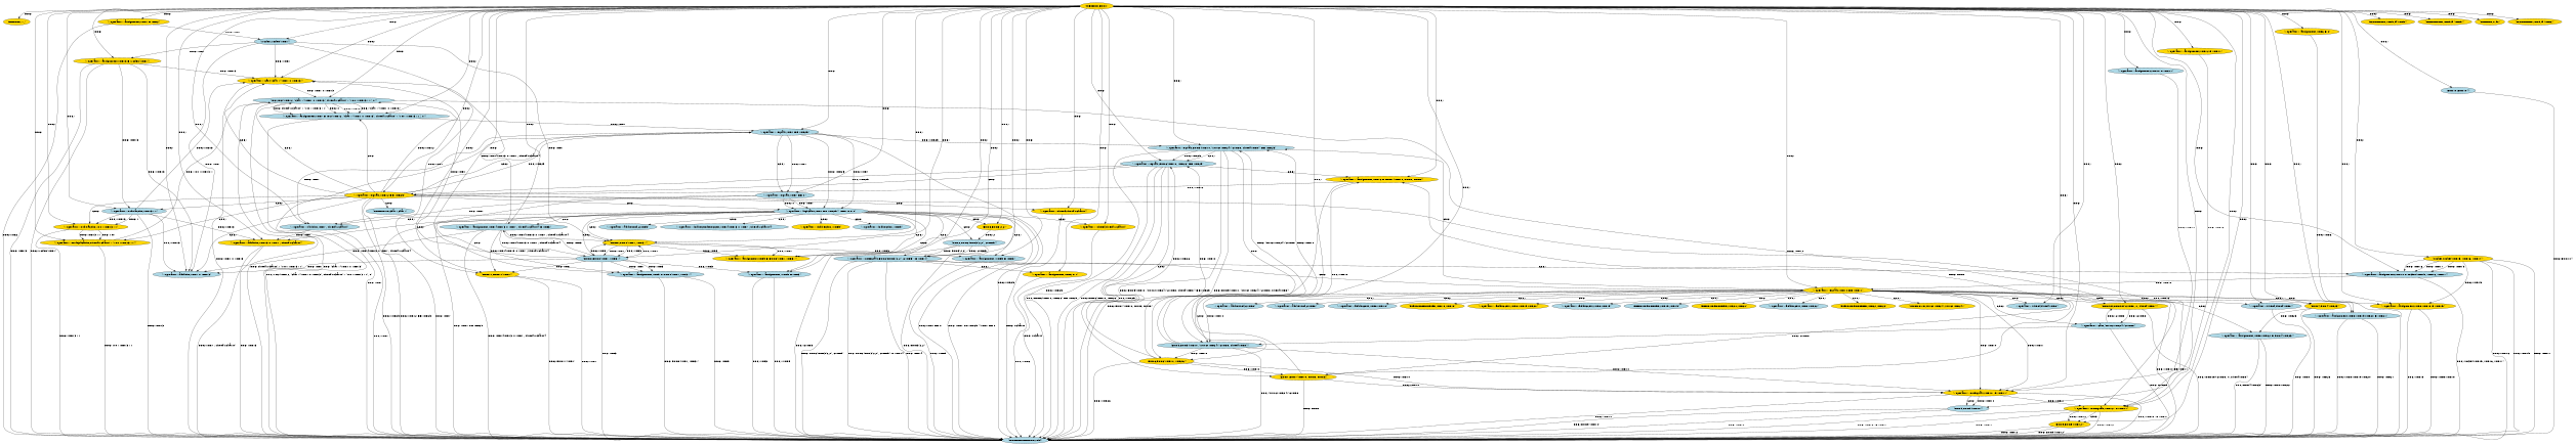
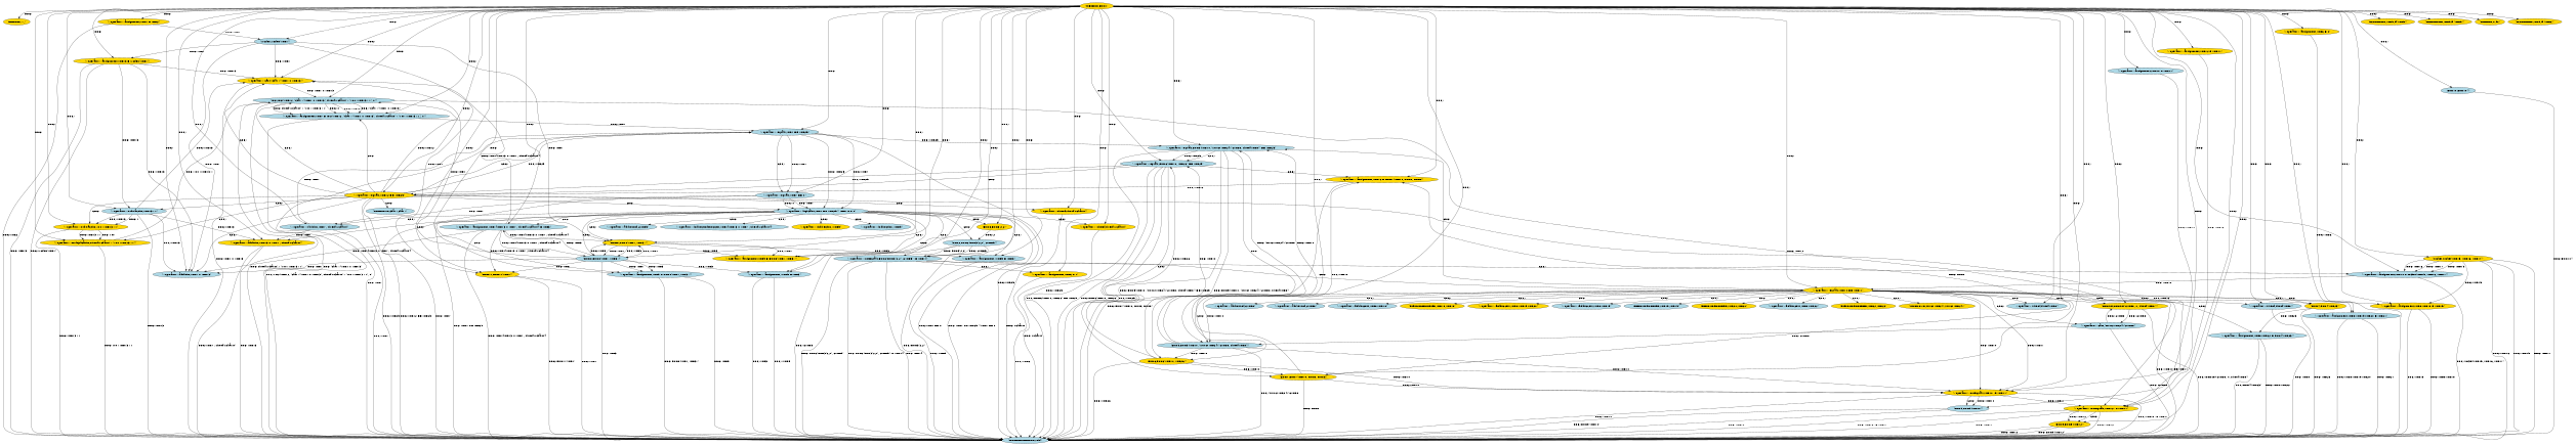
  digraph {
    node [fillcolor=gold style=filled]
    n1 [label="(METHOD,FUN1)"]
    n2 [label="(LITERAL,\"\",)"]
    n3 [label="(<operator>.assignment,VAR1 = VAR2)"]
    n4 [label="(<operator>.assignment,VAR6 = 0)"]
    n5 [fillcolor=lightblue label="(<operator>.assignment,VAR10 = VAR11)"]
    n6 [label="(<operator>.assignment,VAR12 = VAR11)"]
    n7 [label="(<operator>.assignment,VAR13 = wcslen(VAR1))"]
    n8 [fillcolor=lightblue label="(wcslen,wcslen(VAR1))"]
    n9 [fillcolor=lightblue label="(<operator>.notEquals,FUN2(FUN3(2,2), &VAR5) != VAR14)"]
    n10 [label="(FUN3,FUN3(2,2))"]
    n11 [label="(<operator>.assignment,VAR6 = 1)"]
    n12 [fillcolor=lightblue label="(<operator>.assignment,VAR10 = socket(VAR15, VAR16, VAR17))"]
    n13 [label="(socket,socket(VAR15, VAR16, VAR17))"]
    n14 [label="(<operator>.equals,VAR10 == VAR11)"]
    n15 [label="(memset,memset(&VAR8, 0, sizeof(VAR8)))"]
    n16 [fillcolor=lightblue label="(<operator>.sizeOf,sizeof(VAR8))"]
    n17 [label="(<operator>.assignment,VAR8.VAR18 = VAR15)"]
    n18 [fillcolor=lightblue label="(<operator>.assignment,VAR8.VAR19.VAR20 = VAR21)"]
    n19 [label="(FUN4,FUN4(VAR23))"]
    n20 [fillcolor=lightblue label="(<operator>.equals,FUN5(VAR10, (struct VAR24*)&VAR8, sizeof(VAR8)) == VAR25)"]
    n21 [fillcolor=lightblue label="(FUN5,FUN5(VAR10, (struct VAR24*)&VAR8, sizeof(VAR8)))"]
    n22 [fillcolor=lightblue label="(<operator>.sizeOf,sizeof(VAR8))"]
    n23 [fillcolor=lightblue label="(<operator>.equals,FUN6(VAR10, VAR26) == VAR25)"]
    n24 [label="(FUN6,FUN6(VAR10, VAR26))"]
    n25 [label="(<operator>.assignment,VAR12 = FUN7(VAR10, NULL, NULL))"]
    n26 [label="(FUN7,FUN7(VAR10, NULL, NULL))"]
    n27 [label="(<operator>.equals,VAR12 == VAR25)"]
    n28 [fillcolor=lightblue label="(<operator>.assignment,VAR7 = recv(VAR12, (char *)(VAR1 + VAR13), sizeof(wchar_t) * (100 - VAR13 - 1), 0))"]
    n29 [fillcolor=lightblue label="(recv,recv(VAR12, (char *)(VAR1 + VAR13), sizeof(wchar_t) * (100 - VAR13 - 1), 0))"]
    n30 [label="(<operator>.cast,(char *)(VAR1 + VAR13))"]
    n31 [fillcolor=lightblue label="(<operator>.addition,VAR1 + VAR13)"]
    n32 [label="(<operator>.multiplication,sizeof(wchar_t) * (100 - VAR13 - 1))"]
    n33 [label="(<operator>.sizeOf,sizeof(wchar_t))"]
    n34 [label="(<operator>.subtraction,100 - VAR13 - 1)"]
    n35 [fillcolor=lightblue label="(<operator>.subtraction,VAR13 - 1)"]
    n36 [fillcolor=lightblue label="(<operator>.equals,VAR7 == VAR25)"]
    n37 [fillcolor=lightblue label="(<operator>.equals,VAR7 == 0)"]
    n38 [fillcolor=lightblue label="(<operator>.assignment,VAR1[VAR13 + VAR7 / sizeof(wchar_t)] = VAR3)"]
    n39 [label="(<operator>.addition,VAR13 + VAR7 / sizeof(wchar_t))"]
    n40 [fillcolor=lightblue label="(<operator>.division,VAR7 / sizeof(wchar_t))"]
    n41 [label="(<operator>.sizeOf,sizeof(wchar_t))"]
    n42 [label="(<operator>.assignment,VAR9 = FUN8(VAR1, VAR3''))"]
    n43 [label="(FUN8,FUN8(VAR1, VAR3''))"]
    n44 [label="(IDENTIFIER,VAR9,if (VAR9))"]
    n45 [fillcolor=lightblue label="(<operator>.assignment,*VAR9 = VAR3)"]
    n46 [fillcolor=lightblue label="(<operator>.assignment,VAR9 = FUN8(VAR1, VAR3''))"]
    n47 [fillcolor=lightblue label="(FUN8,FUN8(VAR1, VAR3''))"]
    n48 [label="(IDENTIFIER,VAR9,if (VAR9))"]
    n49 [fillcolor=lightblue label="(<operator>.assignment,*VAR9 = VAR3)"]
    n50 [label="(LITERAL,0,do)"]
    n51 [label="(<operator>.notEquals,VAR10 != VAR11)"]
    n52 [fillcolor=lightblue label="(FUN9,FUN9(VAR10))"]
    n53 [label="(<operator>.notEquals,VAR12 != VAR11)"]
    n54 [label="(FUN9,FUN9(VAR12))"]
    n55 [label="(IDENTIFIER,VAR9,if (VAR6))"]
    n56 [fillcolor=lightblue label="(FUN10,FUN10())"]
    n57 [label="(FUN11,FUN11(VAR1))"]
    n58 [fillcolor=lightblue label="(METHOD_RETURN,void)"]
    n59 [fillcolor=lightblue label="(FUN2,FUN2(FUN3(2,2), &VAR5))"]
    n60 [fillcolor=lightblue label="(<operator>.assignment,VAR8.VAR22 = FUN4(VAR23))"]
    n61 [fillcolor=lightblue label="(<operator>.cast,(struct VAR24*)&VAR8)"]
    n62 [fillcolor=lightblue label="(<operator>.addressOf,&VAR8)"]
    n63 [fillcolor=lightblue label="(<operator>.fieldAccess,VAR8.VAR18)"]
    n64 [label="(FIELD_IDENTIFIER,VAR18,VAR18)"]
    n65 [label="(<operator>.fieldAccess,VAR8.VAR19.VAR20)"]
    n66 [fillcolor=lightblue label="(<operator>.fieldAccess,VAR8.VAR19)"]
    n67 [fillcolor=lightblue label="(FIELD_IDENTIFIER,VAR19,VAR19)"]
    n68 [label="(FIELD_IDENTIFIER,VAR20,VAR20)"]
    n69 [fillcolor=lightblue label="(<operator>.fieldAccess,VAR8.VAR22)"]
    n70 [label="(FIELD_IDENTIFIER,VAR22,VAR22)"]
    n71 [label="(UNKNOWN,struct VAR24*,struct VAR24*)"]
    n72 [fillcolor=lightblue label="(<operator>.addressOf,&VAR8)"]
    n73 [fillcolor=lightblue label="(<operator>.logicalOr,VAR7 == VAR25 || VAR7 == 0)"]
    n74 [fillcolor=lightblue label="(UNKNOWN,char *,char *)"]
    n75 [fillcolor=lightblue label="(<operator>.addressOf,&VAR5)"]
    n76 [fillcolor=lightblue label="(<operator>.indirectIndexAccess,VAR1[VAR13 + VAR7 / sizeof(wchar_t)])"]
    n77 [label="(<operator>.indirection,*VAR9)"]
    n78 [fillcolor=lightblue label="(<operator>.indirection,*VAR9)"]
    n1 -> n2 [label="DDG: "]
    n1 -> n3 [label="DDG: "]
    n1 -> n4 [label="DDG: "]
    n1 -> n5 [label="DDG: "]
    n1 -> n6 [label="DDG: "]
    n1 -> n7 [label="DDG: "]
    n1 -> n8 [label="DDG: "]
    n1 -> n9 [label="DDG: "]
    n1 -> n10 [label="DDG: "]
    n1 -> n11 [label="DDG: "]
    n1 -> n12 [label="DDG: "]
    n1 -> n13 [label="DDG: "]
    n1 -> n14 [label="DDG: "]
    n1 -> n15 [label="DDG: "]
    n1 -> n16 [label="DDG: "]
    n1 -> n17 [label="DDG: "]
    n1 -> n18 [label="DDG: "]
    n1 -> n19 [label="DDG: "]
    n1 -> n20 [label="DDG: "]
    n1 -> n21 [label="DDG: "]
    n1 -> n22 [label="DDG: "]
    n1 -> n23 [label="DDG: "]
    n1 -> n24 [label="DDG: "]
    n1 -> n25 [label="DDG: "]
    n1 -> n26 [label="DDG: "]
    n1 -> n27 [label="DDG: "]
    n1 -> n28 [label="DDG: "]
    n1 -> n29 [label="DDG: "]
    n1 -> n30 [label="DDG: "]
    n1 -> n31 [label="DDG: "]
    n1 -> n32 [label="DDG: "]
    n1 -> n33 [label="DDG: "]
    n1 -> n34 [label="DDG: "]
    n1 -> n35 [label="DDG: "]
    n1 -> n36 [label="DDG: "]
    n1 -> n37 [label="DDG: "]
    n1 -> n38 [label="DDG: "]
    n1 -> n39 [label="DDG: "]
    n1 -> n40 [label="DDG: "]
    n1 -> n41 [label="DDG: "]
    n1 -> n42 [label="DDG: "]
    n1 -> n43 [label="DDG: "]
    n1 -> n44 [label="DDG: "]
    n1 -> n45 [label="DDG: "]
    n1 -> n46 [label="DDG: "]
    n1 -> n47 [label="DDG: "]
    n1 -> n48 [label="DDG: "]
    n1 -> n49 [label="DDG: "]
    n1 -> n50 [label="DDG: "]
    n1 -> n51 [label="DDG: "]
    n1 -> n52 [label="DDG: "]
    n1 -> n53 [label="DDG: "]
    n1 -> n54 [label="DDG: "]
    n1 -> n55 [label="DDG: "]
    n1 -> n56 [label="DDG: "]
    n1 -> n57 [label="DDG: "]
    n3 -> n8 [label="DDG: VAR1"]
    n3 -> n58 [label="DDG: VAR2"]
    n4 -> n58 [label="DDG: VAR6"]
    n5 -> n51 [label="DDG: VAR10"]
    n6 -> n53 [label="DDG: VAR12"]
    n7 -> n30 [label="DDG: VAR13"]
    n7 -> n31 [label="DDG: VAR13"]
    n7 -> n35 [label="DDG: VAR13"]
    n7 -> n58 [label="DDG: VAR13"]
    n7 -> n58 [label="DDG: wcslen(VAR1)"]
    n8 -> n7 [label="DDG: VAR1"]
    n8 -> n30 [label="DDG: VAR1"]
    n8 -> n31 [label="DDG: VAR1"]
    n8 -> n43 [label="DDG: VAR1"]
    n8 -> n57 [label="DDG: VAR1"]
    n9 -> n11 [label="CDG: "]
    n9 -> n12 [label="CDG: "]
    n9 -> n14 [label="CDG: "]
    n9 -> n58 [label="DDG: FUN2(FUN3(2,2), &VAR5)"]
    n9 -> n58 [label="DDG: FUN2(FUN3(2,2), &VAR5) != VAR14"]
    n9 -> n58 [label="DDG: VAR14"]
    n10 -> n59 [label="DDG: 2"]
    n11 -> n58 [label="DDG: VAR6"]
    n12 -> n14 [label="DDG: VAR10"]
    n12 -> n58 [label="DDG: socket(VAR15, VAR16, VAR17)"]
    n13 -> n12 [label="DDG: VAR15"]
    n13 -> n12 [label="DDG: VAR16"]
    n13 -> n12 [label="DDG: VAR17"]
    n13 -> n17 [label="DDG: VAR15"]
    n13 -> n58 [label="DDG: VAR17"]
    n13 -> n58 [label="DDG: VAR16"]
    n13 -> n58 [label="DDG: VAR15"]
    n14 -> n15 [label="CDG: "]
    n14 -> n16 [label="CDG: "]
    n14 -> n17 [label="CDG: "]
    n14 -> n18 [label="CDG: "]
    n14 -> n19 [label="CDG: "]
    n14 -> n20 [label="CDG: "]
    n14 -> n21 [label="DDG: VAR10"]
    n14 -> n21 [label="CDG: "]
    n14 -> n22 [label="CDG: "]
    n14 -> n51 [label="DDG: VAR10"]
    n14 -> n51 [label="DDG: VAR11"]
    n14 -> n58 [label="DDG: VAR10 == VAR11"]
    n14 -> n60 [label="CDG: "]
    n14 -> n61 [label="CDG: "]
    n14 -> n62 [label="CDG: "]
    n14 -> n63 [label="CDG: "]
    n14 -> n64 [label="CDG: "]
    n14 -> n65 [label="CDG: "]
    n14 -> n66 [label="CDG: "]
    n14 -> n67 [label="CDG: "]
    n14 -> n68 [label="CDG: "]
    n14 -> n69 [label="CDG: "]
    n14 -> n70 [label="CDG: "]
    n14 -> n71 [label="CDG: "]
    n14 -> n72 [label="CDG: "]
    n15 -> n58 [label="DDG: memset(&VAR8, 0, sizeof(VAR8))"]
    n15 -> n61 [label="DDG: &VAR8"]
    n17 -> n58 [label="DDG: VAR8.VAR18"]
    n17 -> n58 [label="DDG: VAR15"]
    n18 -> n58 [label="DDG: VAR8.VAR19.VAR20"]
    n18 -> n58 [label="DDG: VAR21"]
    n19 -> n58 [label="DDG: VAR23"]
    n19 -> n60 [label="DDG: VAR23"]
    n20 -> n23 [label="DDG: VAR25"]
    n20 -> n23 [label="CDG: "]
    n20 -> n24 [label="CDG: "]
    n20 -> n58 [label="DDG: FUN5(VAR10, (struct VAR24*)&VAR8, sizeof(VAR8)) == VAR25"]
    n20 -> n58 [label="DDG: VAR25"]
    n20 -> n58 [label="DDG: FUN5(VAR10, (struct VAR24*)&VAR8, sizeof(VAR8))"]
    n21 -> n20 [label="DDG: VAR10"]
    n21 -> n20 [label="DDG: (struct VAR24*)&VAR8"]
    n21 -> n24 [label="DDG: VAR10"]
    n21 -> n51 [label="DDG: VAR10"]
    n21 -> n58 [label="DDG: (struct VAR24*)&VAR8"]
    n22 -> n58 [label="DDG: VAR8"]
    n23 -> n25 [label="CDG: "]
    n23 -> n26 [label="CDG: "]
    n23 -> n27 [label="DDG: VAR25"]
    n23 -> n27 [label="CDG: "]
    n23 -> n58 [label="DDG: FUN6(VAR10, VAR26) == VAR25"]
    n23 -> n58 [label="DDG: VAR25"]
    n23 -> n58 [label="DDG: FUN6(VAR10, VAR26)"]
    n24 -> n23 [label="DDG: VAR10"]
    n24 -> n23 [label="DDG: VAR26"]
    n24 -> n26 [label="DDG: VAR10"]
    n24 -> n51 [label="DDG: VAR10"]
    n24 -> n58 [label="DDG: VAR26"]
    n25 -> n27 [label="DDG: VAR12"]
    n25 -> n58 [label="DDG: FUN7(VAR10, NULL, NULL)"]
    n26 -> n25 [label="DDG: VAR10"]
    n26 -> n25 [label="DDG: NULL"]
    n26 -> n51 [label="DDG: VAR10"]
    n26 -> n58 [label="DDG: NULL"]
    n27 -> n28 [label="CDG: "]
    n27 -> n29 [label="DDG: VAR12"]
    n27 -> n29 [label="CDG: "]
    n27 -> n30 [label="CDG: "]
    n27 -> n31 [label="CDG: "]
    n27 -> n32 [label="CDG: "]
    n27 -> n33 [label="CDG: "]
    n27 -> n34 [label="CDG: "]
    n27 -> n35 [label="CDG: "]
    n27 -> n36 [label="DDG: VAR25"]
    n27 -> n36 [label="CDG: "]
    n27 -> n53 [label="DDG: VAR12"]
    n27 -> n58 [label="DDG: VAR12 == VAR25"]
    n27 -> n58 [label="DDG: VAR25"]
    n27 -> n73 [label="CDG: "]
    n27 -> n74 [label="CDG: "]
    n28 -> n36 [label="DDG: VAR7"]
    n28 -> n58 [label="DDG: recv(VAR12, (char *)(VAR1 + VAR13), sizeof(wchar_t) * (100 - VAR13 - 1), 0)"]
    n29 -> n28 [label="DDG: VAR12"]
    n29 -> n28 [label="DDG: (char *)(VAR1 + VAR13)"]
    n29 -> n28 [label="DDG: sizeof(wchar_t) * (100 - VAR13 - 1)"]
    n29 -> n28 [label="DDG: 0"]
    n29 -> n53 [label="DDG: VAR12"]
    n29 -> n58 [label="DDG: sizeof(wchar_t) * (100 - VAR13 - 1)"]
    n29 -> n58 [label="DDG: (char *)(VAR1 + VAR13)"]
    n30 -> n29 [label="DDG: VAR1 + VAR13"]
    n30 -> n58 [label="DDG: VAR1 + VAR13"]
    n32 -> n29 [label="DDG: 100 - VAR13 - 1"]
    n32 -> n58 [label="DDG: 100 - VAR13 - 1"]
    n33 -> n58 [label="DDG: wchar_t"]
    n34 -> n32 [label="DDG: 100"]
    n34 -> n32 [label="DDG: VAR13 - 1"]
    n34 -> n58 [label="DDG: VAR13 - 1"]
    n35 -> n30 [label="DDG: VAR13"]
    n35 -> n31 [label="DDG: VAR13"]
    n35 -> n34 [label="DDG: VAR13"]
    n35 -> n34 [label="DDG: 1"]
    n35 -> n39 [label="DDG: VAR13"]
    n35 -> n58 [label="DDG: VAR13"]
    n36 -> n20 [label="DDG: VAR25"]
    n36 -> n37 [label="DDG: VAR7"]
    n36 -> n37 [label="CDG: "]
-   n36 -> n40 [label="DDG: VAR7"]
+   n40 -> n36 [label="DDG: VAR7"]
    n36 -> n58 [label="DDG: VAR25"]
    n36 -> n58 [label="DDG: VAR7"]
    n36 -> n73 [label="DDG: VAR7"]
    n36 -> n73 [label="DDG: VAR25"]
    n37 -> n40 [label="DDG: VAR7"]
    n37 -> n58 [label="DDG: VAR7"]
    n37 -> n73 [label="DDG: VAR7"]
    n37 -> n73 [label="DDG: 0"]
    n38 -> n30 [label="DDG: VAR1[VAR13 + VAR7 / sizeof(wchar_t)]"]
    n38 -> n31 [label="DDG: VAR1[VAR13 + VAR7 / sizeof(wchar_t)]"]
    n38 -> n43 [label="DDG: VAR1[VAR13 + VAR7 / sizeof(wchar_t)]"]
    n38 -> n47 [label="DDG: VAR1[VAR13 + VAR7 / sizeof(wchar_t)]"]
    n38 -> n57 [label="DDG: VAR1[VAR13 + VAR7 / sizeof(wchar_t)]"]
    n38 -> n58 [label="DDG: VAR1[VAR13 + VAR7 / sizeof(wchar_t)]"]
    n39 -> n58 [label="DDG: VAR13"]
    n39 -> n58 [label="DDG: VAR7 / sizeof(wchar_t)"]
    n40 -> n39 [label="DDG: VAR7"]
    n40 -> n58 [label="DDG: VAR7"]
    n41 -> n58 [label="DDG: wchar_t"]
    n43 -> n42 [label="DDG: VAR1"]
    n43 -> n42 [label="DDG: VAR3"]
    n43 -> n45 [label="DDG: VAR3"]
    n43 -> n47 [label="DDG: VAR1"]
    n43 -> n47 [label="DDG: VAR3"]
    n45 -> n58 [label="DDG: *VAR9"]
    n46 -> n58 [label="DDG: VAR9"]
    n46 -> n58 [label="DDG: FUN8(VAR1, VAR3'')"]
    n47 -> n30 [label="DDG: VAR1"]
    n47 -> n31 [label="DDG: VAR1"]
    n47 -> n38 [label="DDG: VAR3"]
    n47 -> n43 [label="DDG: VAR1"]
    n47 -> n43 [label="DDG: VAR3"]
    n47 -> n46 [label="DDG: VAR1"]
    n47 -> n46 [label="DDG: VAR3"]
    n47 -> n49 [label="DDG: VAR3"]
    n47 -> n57 [label="DDG: VAR1"]
    n47 -> n58 [label="DDG: VAR3"]
    n49 -> n58 [label="DDG: VAR3"]
    n49 -> n58 [label="DDG: *VAR9"]
    n51 -> n52 [label="DDG: VAR10"]
    n51 -> n52 [label="CDG: "]
    n51 -> n53 [label="DDG: VAR11"]
    n51 -> n58 [label="DDG: VAR10 != VAR11"]
    n51 -> n58 [label="DDG: VAR10"]
    n52 -> n58 [label="DDG: FUN9(VAR10)"]
    n52 -> n58 [label="DDG: VAR10"]
    n53 -> n54 [label="DDG: VAR12"]
    n53 -> n54 [label="CDG: "]
    n53 -> n58 [label="DDG: VAR12"]
    n53 -> n58 [label="DDG: VAR12 != VAR11"]
    n53 -> n58 [label="DDG: VAR11"]
    n54 -> n58 [label="DDG: VAR12"]
    n54 -> n58 [label="DDG: FUN9(VAR12)"]
    n56 -> n58 [label="DDG: FUN10()"]
    n57 -> n58 [label="DDG: VAR1"]
    n57 -> n58 [label="DDG: FUN11(VAR1)"]
    n59 -> n9 [label="DDG: FUN3(2,2)"]
    n59 -> n9 [label="DDG: &VAR5"]
    n59 -> n58 [label="DDG: FUN3(2,2)"]
    n59 -> n58 [label="DDG: &VAR5"]
    n60 -> n58 [label="DDG: FUN4(VAR23)"]
    n60 -> n58 [label="DDG: VAR8.VAR22"]
    n61 -> n15 [label="DDG: &VAR8"]
    n61 -> n21 [label="DDG: &VAR8"]
    n61 -> n58 [label="DDG: &VAR8"]
    n73 -> n9 [label="CDG: "]
    n73 -> n10 [label="CDG: "]
    n73 -> n38 [label="CDG: "]
    n73 -> n39 [label="CDG: "]
    n73 -> n40 [label="CDG: "]
    n73 -> n41 [label="CDG: "]
    n73 -> n42 [label="CDG: "]
    n73 -> n43 [label="CDG: "]
    n73 -> n45 [label="CDG: "]
    n73 -> n46 [label="CDG: "]
    n73 -> n47 [label="CDG: "]
    n73 -> n49 [label="CDG: "]
    n73 -> n58 [label="DDG: VAR7 == 0"]
    n73 -> n58 [label="DDG: VAR7 == VAR25 || VAR7 == 0"]
    n73 -> n58 [label="DDG: VAR7 == VAR25"]
    n73 -> n59 [label="CDG: "]
    n73 -> n75 [label="CDG: "]
    n73 -> n76 [label="CDG: "]
    n73 -> n77 [label="CDG: "]
    n73 -> n78 [label="CDG: "]
  }
